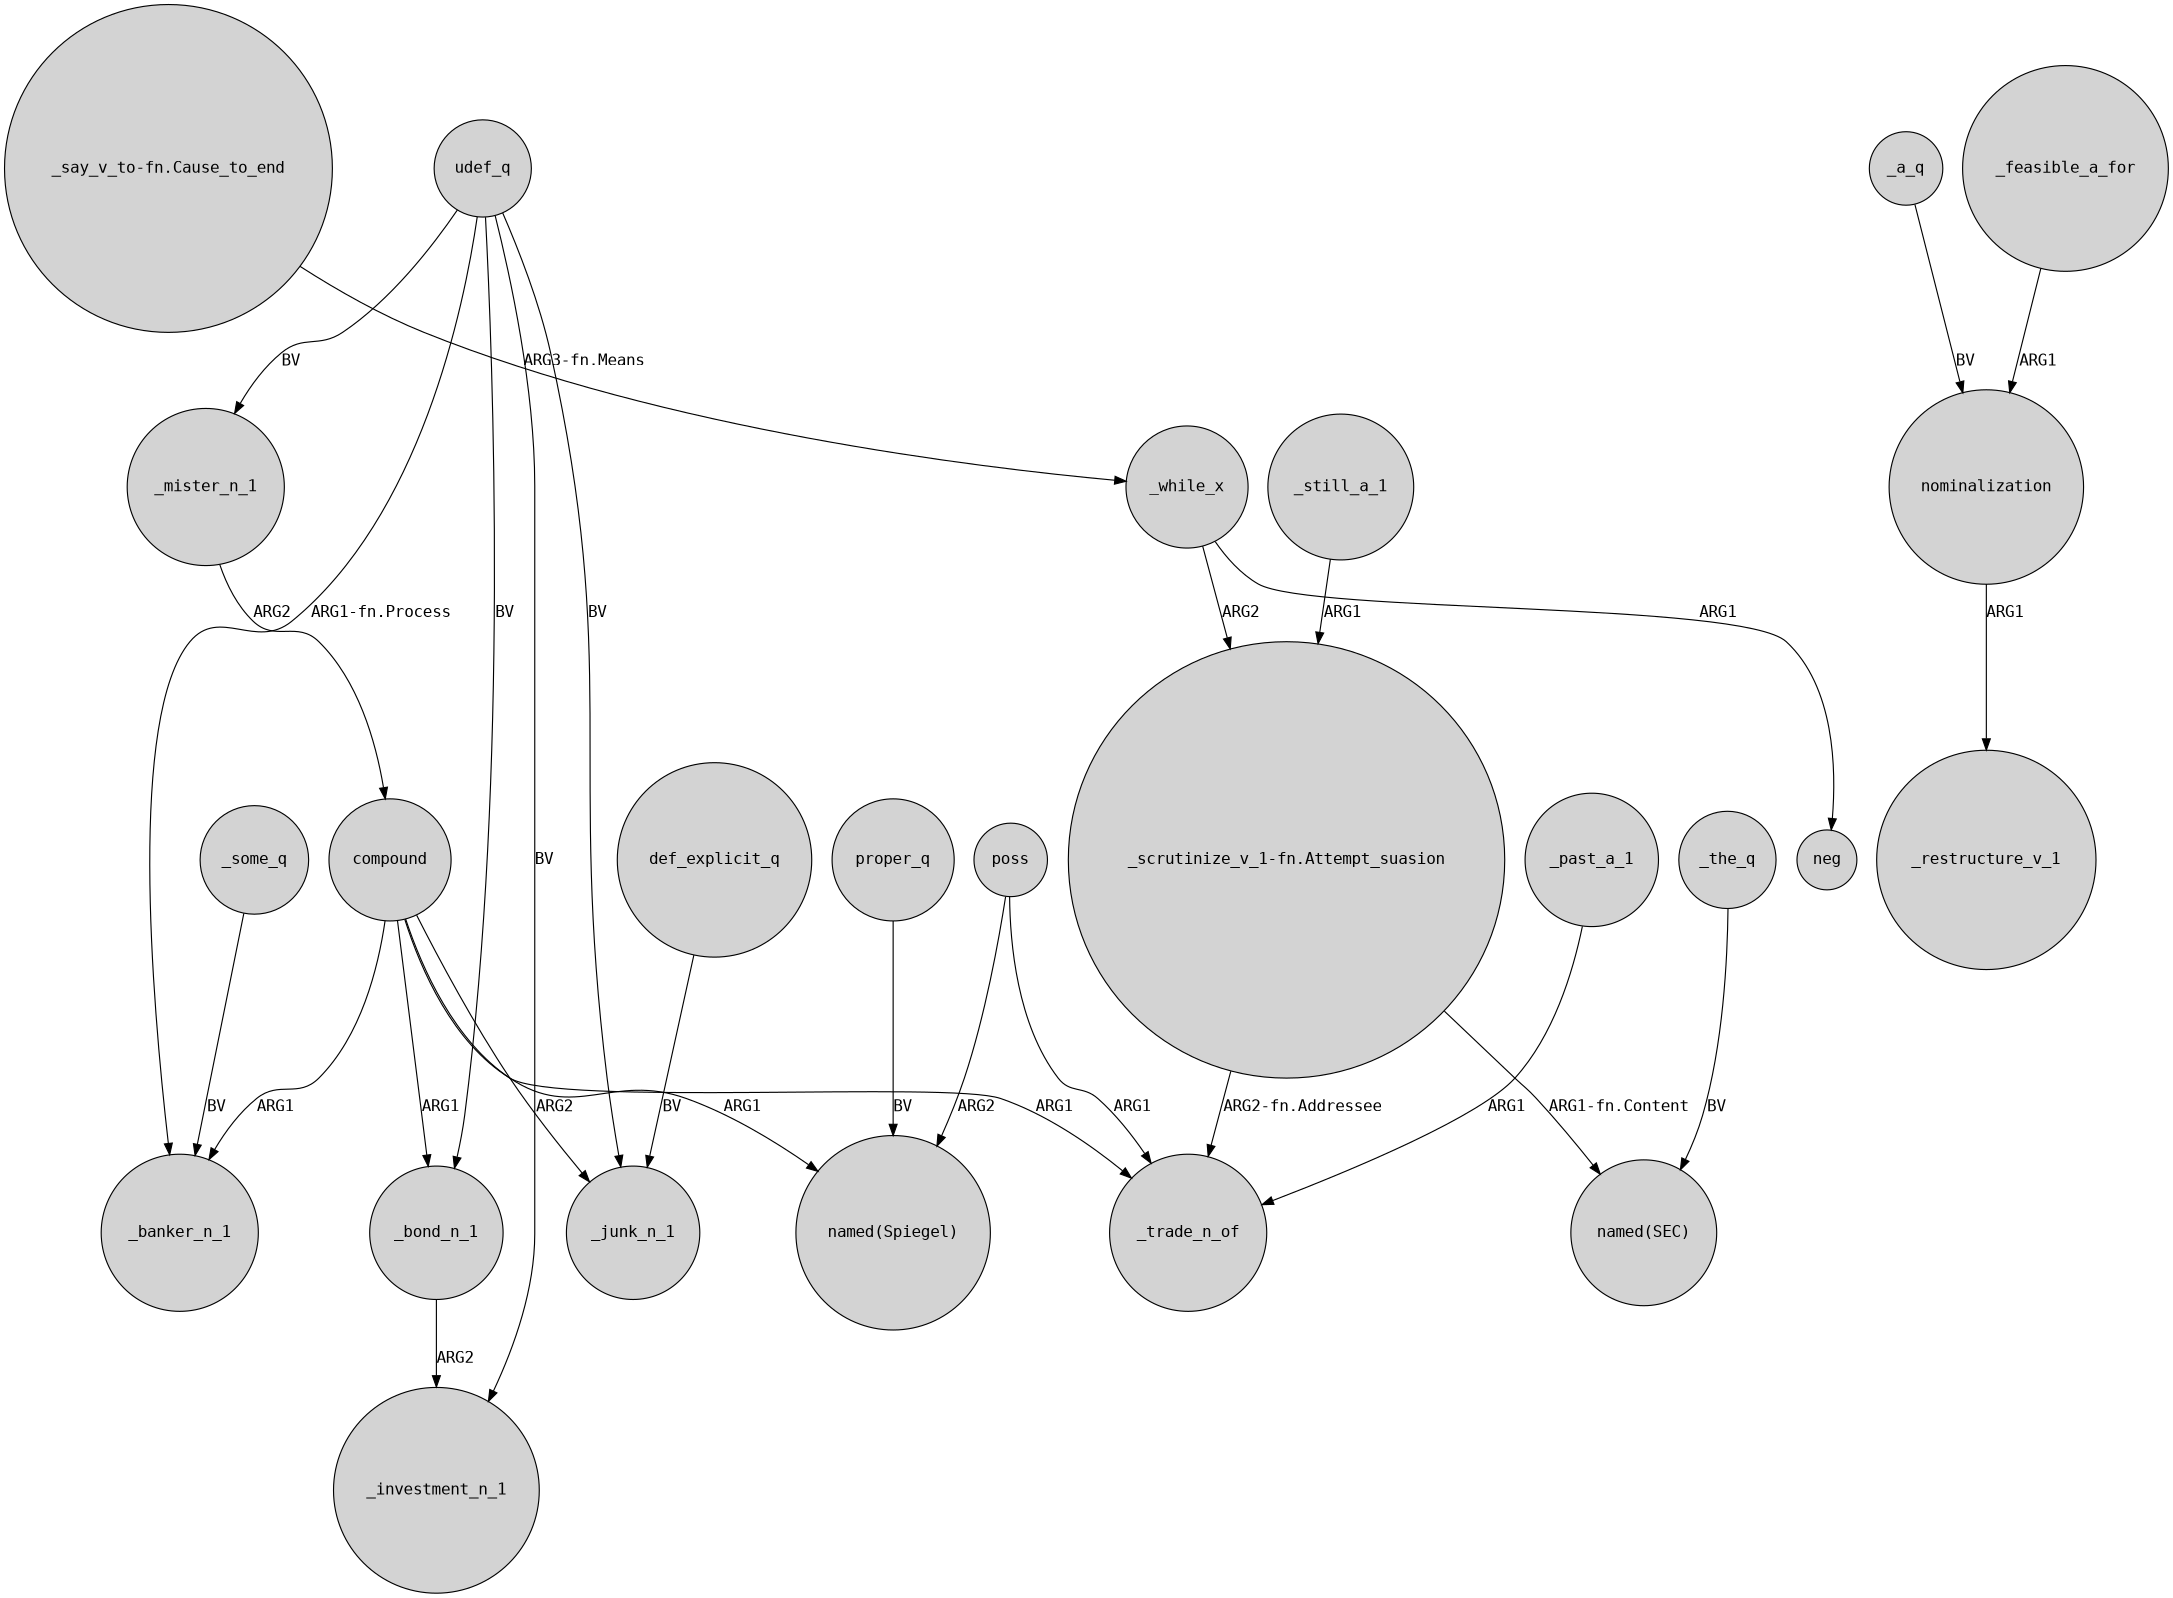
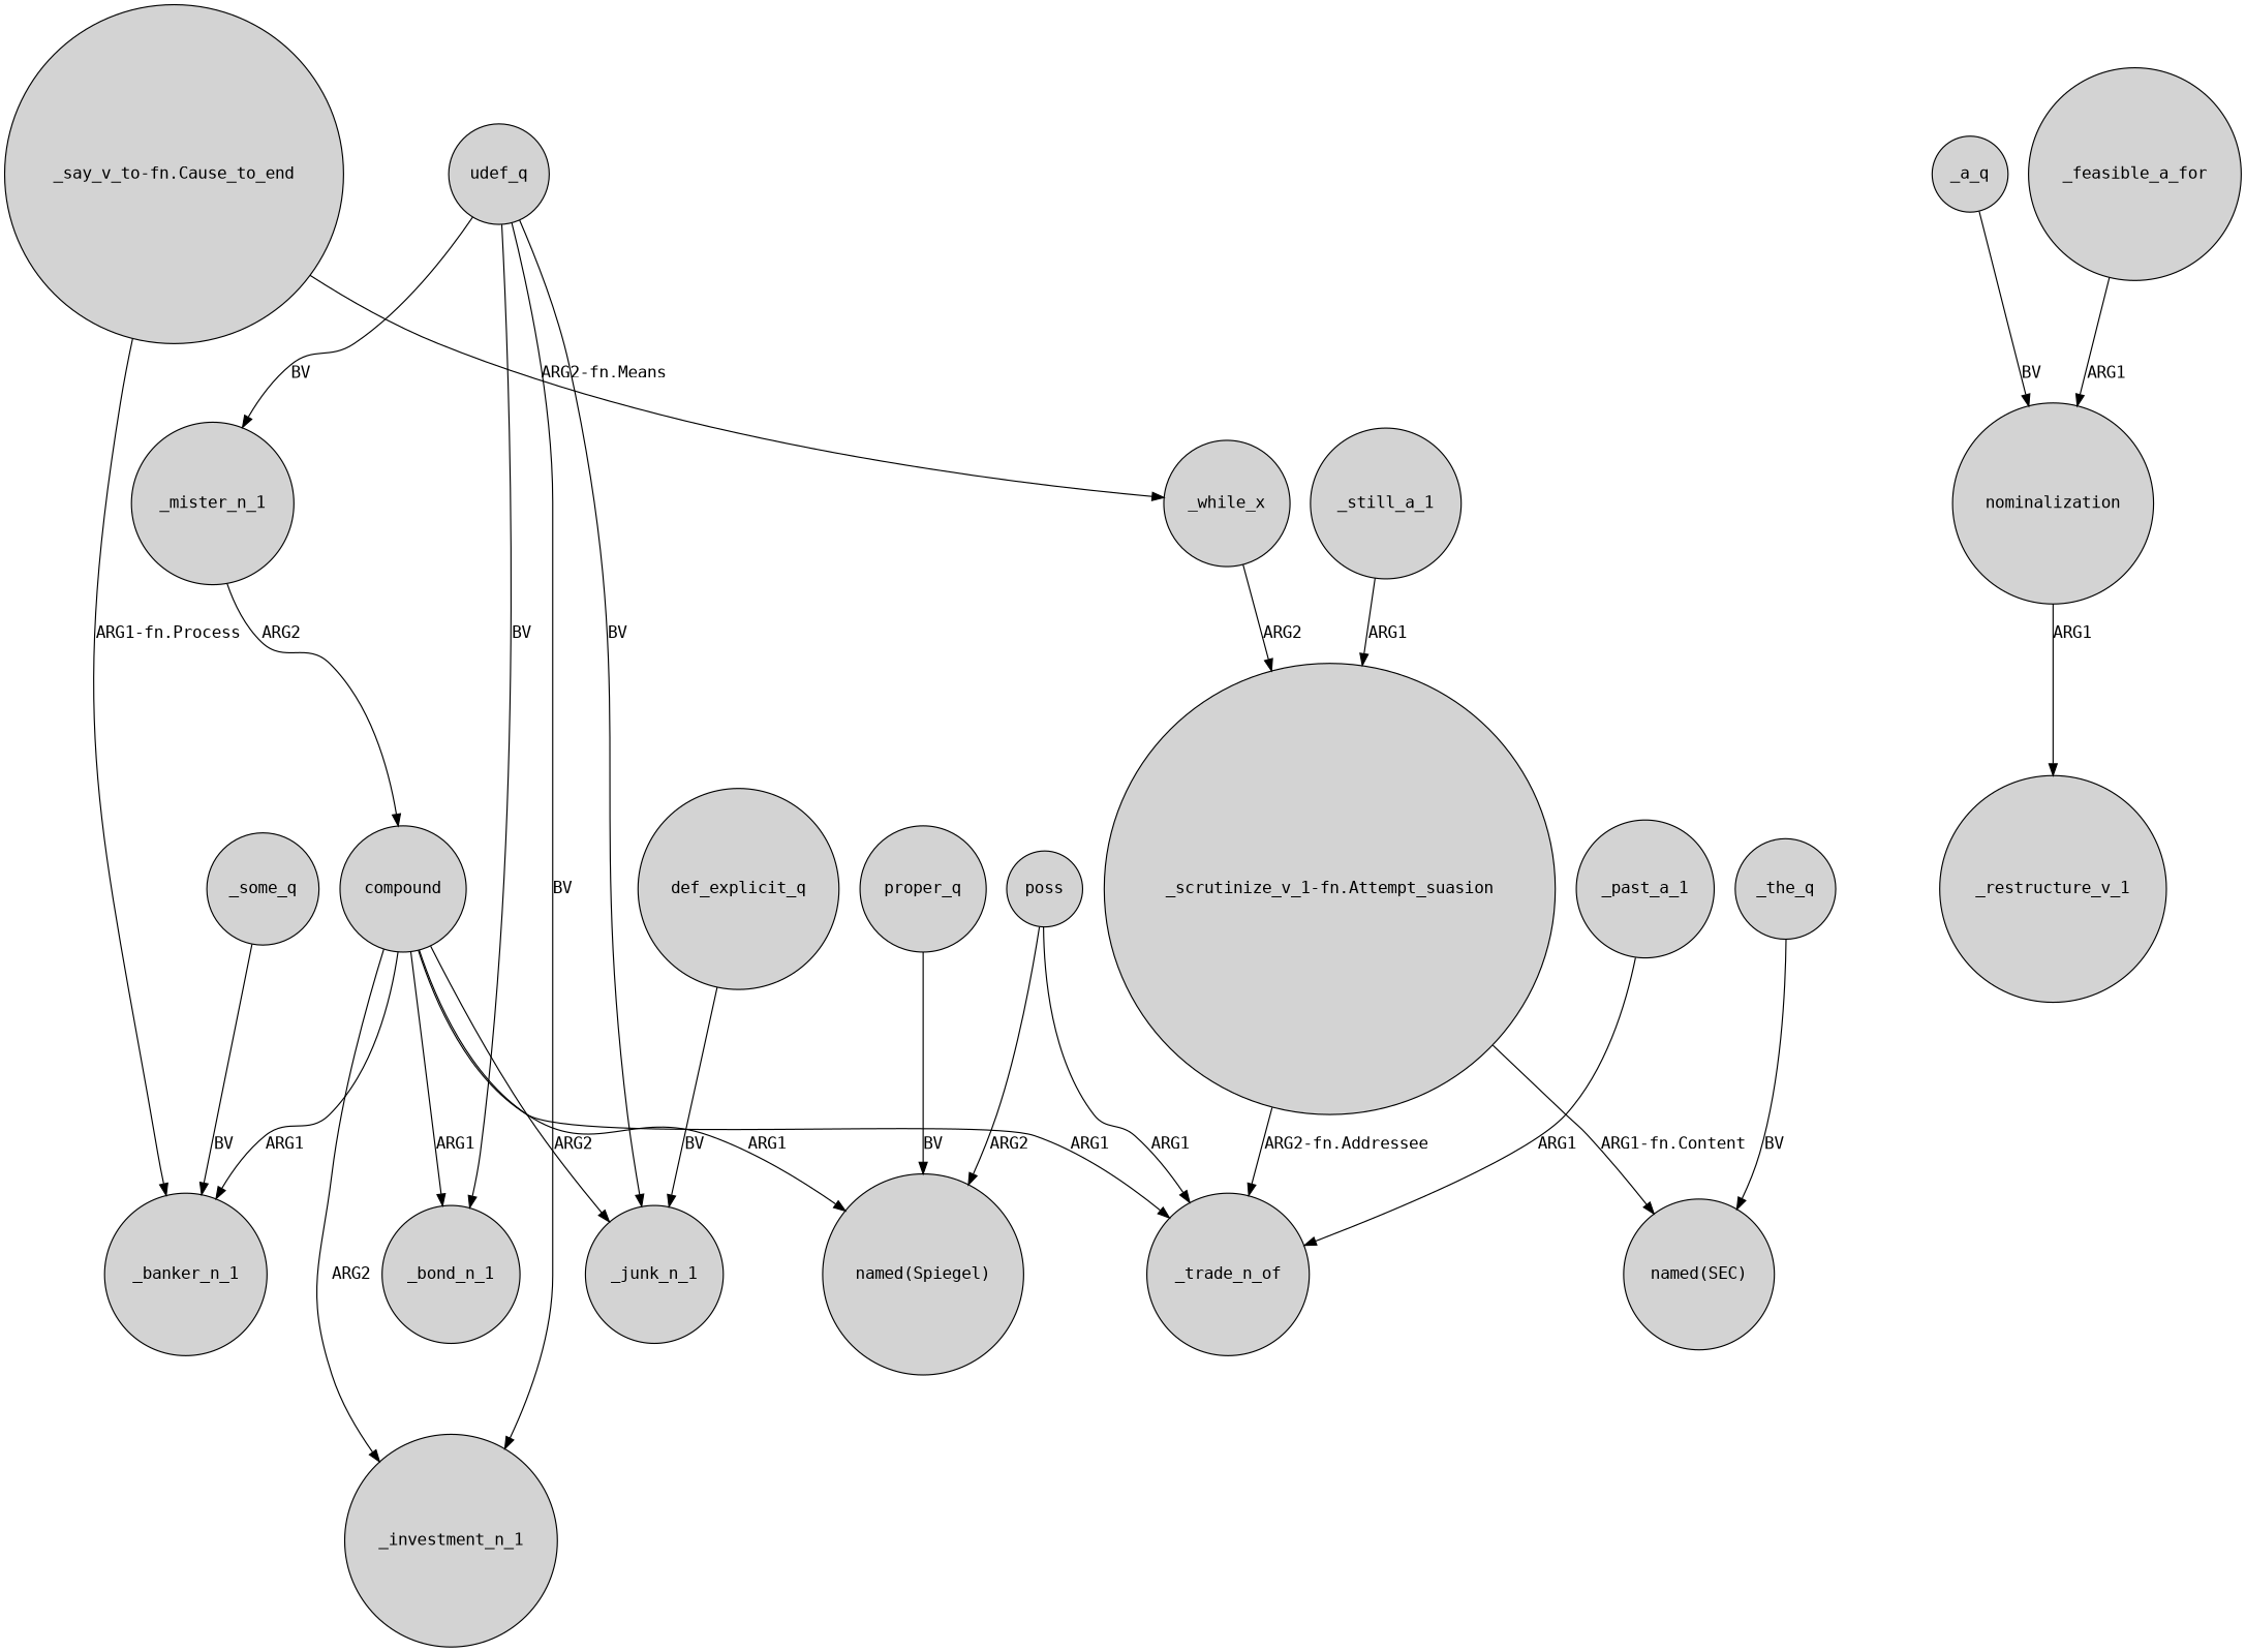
  digraph {
    fontname="DejaVu Sans Mono"
    node [fontname="DejaVu Sans Mono" shape=circle style=filled]
    edge [fontname="DejaVu Sans Mono"]
    "_say_v_to-fn.Cause_to_end"
    _banker_n_1
    _while_x
-   neg
    "_scrutinize_v_1-fn.Attempt_suasion"
    compound
    _bond_n_1
    "named(Spiegel)"
    _investment_n_1
    _trade_n_of
    _junk_n_1
    _mister_n_1
    udef_q
    _a_q
    nominalization
    _restructure_v_1
    proper_q
    def_explicit_q
    _feasible_a_for
    "named(SEC)"
    _some_q
    poss
    _past_a_1
    _still_a_1
    _the_q
-   udef_q -> _banker_n_1 [label="ARG1-fn.Process"]
-   "_say_v_to-fn.Cause_to_end" -> _while_x [label="ARG3-fn.Means"]
-   _while_x -> neg [label=ARG1]
+   "_say_v_to-fn.Cause_to_end" -> _banker_n_1 [label="ARG1-fn.Process"]
+   "_say_v_to-fn.Cause_to_end" -> _while_x [label="ARG2-fn.Means"]
    _while_x -> "_scrutinize_v_1-fn.Attempt_suasion" [label=ARG2]
    "_scrutinize_v_1-fn.Attempt_suasion" -> _trade_n_of [label="ARG2-fn.Addressee"]
    "_scrutinize_v_1-fn.Attempt_suasion" -> "named(SEC)" [label="ARG1-fn.Content"]
    compound -> _banker_n_1 [label=ARG1]
    compound -> _bond_n_1 [label=ARG1]
    compound -> "named(Spiegel)" [label=ARG1]
-   _bond_n_1 -> _investment_n_1 [label=ARG2]
+   compound -> _investment_n_1 [label=ARG2]
    compound -> _trade_n_of [label=ARG1]
    compound -> _junk_n_1 [label=ARG2]
    _mister_n_1 -> compound [label=ARG2]
    udef_q -> _bond_n_1 [label=BV]
    udef_q -> _investment_n_1 [label=BV]
    udef_q -> _junk_n_1 [label=BV]
    udef_q -> _mister_n_1 [label=BV]
    _a_q -> nominalization [label=BV]
    nominalization -> _restructure_v_1 [label=ARG1]
    proper_q -> "named(Spiegel)" [label=BV]
    def_explicit_q -> _junk_n_1 [label=BV]
    _feasible_a_for -> nominalization [label=ARG1]
    _some_q -> _banker_n_1 [label=BV]
    poss -> "named(Spiegel)" [label=ARG2]
    poss -> _trade_n_of [label=ARG1]
    _past_a_1 -> _trade_n_of [label=ARG1]
    _still_a_1 -> "_scrutinize_v_1-fn.Attempt_suasion" [label=ARG1]
    _the_q -> "named(SEC)" [label=BV]
  }
